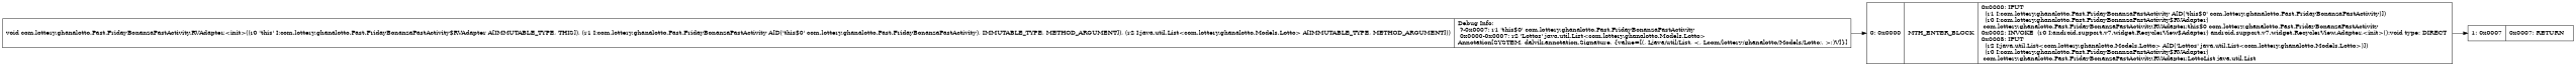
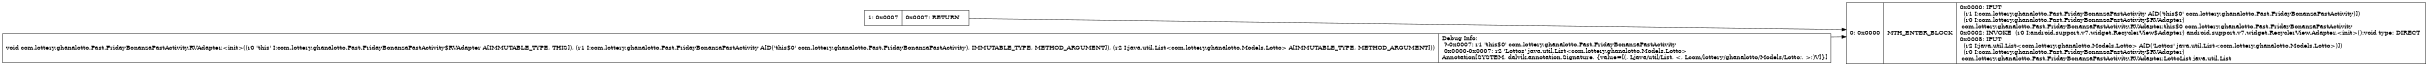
  digraph {
    rankdir=LR
    node [shape=record]
    n1 [label="{0\:\ 0x0000|MTH_ENTER_BLOCK\l|0x0000: IPUT  \l  (r1 I:com.lottery.ghanalotto.Past.FridayBonanzaPastActivity A[D('this$0' com.lottery.ghanalotto.Past.FridayBonanzaPastActivity)])\l  (r0 I:com.lottery.ghanalotto.Past.FridayBonanzaPastActivity$RVAdapter)\l com.lottery.ghanalotto.Past.FridayBonanzaPastActivity.RVAdapter.this$0 com.lottery.ghanalotto.Past.FridayBonanzaPastActivity \l0x0002: INVOKE  (r0 I:android.support.v7.widget.RecyclerView$Adapter) android.support.v7.widget.RecyclerView.Adapter.\<init\>():void type: DIRECT \l0x0005: IPUT  \l  (r2 I:java.util.List\<com.lottery.ghanalotto.Models.Lotto\> A[D('Lottos' java.util.List\<com.lottery.ghanalotto.Models.Lotto\>)])\l  (r0 I:com.lottery.ghanalotto.Past.FridayBonanzaPastActivity$RVAdapter)\l com.lottery.ghanalotto.Past.FridayBonanzaPastActivity.RVAdapter.LottoList java.util.List \l}"]
    n2 [label="{1\:\ 0x0007|0x0007: RETURN   \l}"]
    n3 [label="{void com.lottery.ghanalotto.Past.FridayBonanzaPastActivity.RVAdapter.\<init\>((r0 'this' I:com.lottery.ghanalotto.Past.FridayBonanzaPastActivity$RVAdapter A[IMMUTABLE_TYPE, THIS]), (r1 I:com.lottery.ghanalotto.Past.FridayBonanzaPastActivity A[D('this$0' com.lottery.ghanalotto.Past.FridayBonanzaPastActivity), IMMUTABLE_TYPE, METHOD_ARGUMENT]), (r2 I:java.util.List\<com.lottery.ghanalotto.Models.Lotto\> A[IMMUTABLE_TYPE, METHOD_ARGUMENT]))  | Debug Info:\l  ?\-0x0007: r1 'this$0' com.lottery.ghanalotto.Past.FridayBonanzaPastActivity\l  0x0000\-0x0007: r2 'Lottos' java.util.List\<com.lottery.ghanalotto.Models.Lotto\>\lAnnotation[SYSTEM, dalvik.annotation.Signature, \{value=[(, Ljava\/util\/List, \<, Lcom\/lottery\/ghanalotto\/Models\/Lotto;, \>;)V]\}]\l}"]
-   n1 -> n2
+   n2 -> n1
    n3 -> n1
  }
